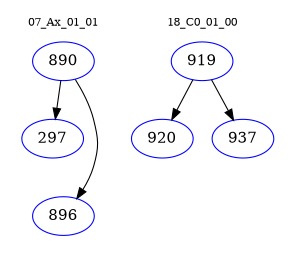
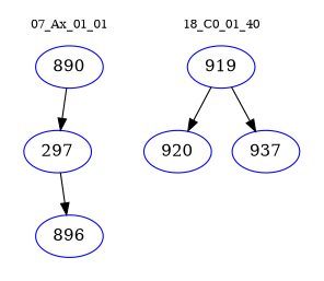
  digraph {
    node [color=blue]
    edge [color=black]
    n1 [label=890]
    n2 [label=297]
    n3 [label=896]
    n4 [label=919]
    n5 [label=920]
    n6 [label=937]
    subgraph cluster_1 {
      color=white
      fontsize=10
      label="07_Ax_01_01"
      n1
      n2
      n3
    }
    subgraph cluster_2 {
      color=white
      fontsize=10
-     label="18_C0_01_00"
+     label="18_C0_01_40"
      n4
      n5
      n6
    }
    n1 -> n2
-   n1 -> n3
+   n2 -> n3
    n4 -> n5
    n4 -> n6
  }
